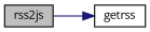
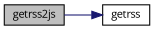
  digraph {
    rankdir=LR
    fontname="Open Sans"
    node [color=black fontname="Open Sans" fontsize=10 shape=record style=filled]
-   n1 [fillcolor=grey75 fontcolor=black height=0.2 label=rss2js width=0.4]
+   n1 [fillcolor=grey75 fontcolor=black height=0.2 label=getrss2js width=0.4]
    n2 [fillcolor=white height=0.2 label=getrss width=0.4]
    n1 -> n2 [color=midnightblue fontname="Open Sans" fontsize=10 labelfontname=Helvetica labelfontsize=10 style=solid]
  }
